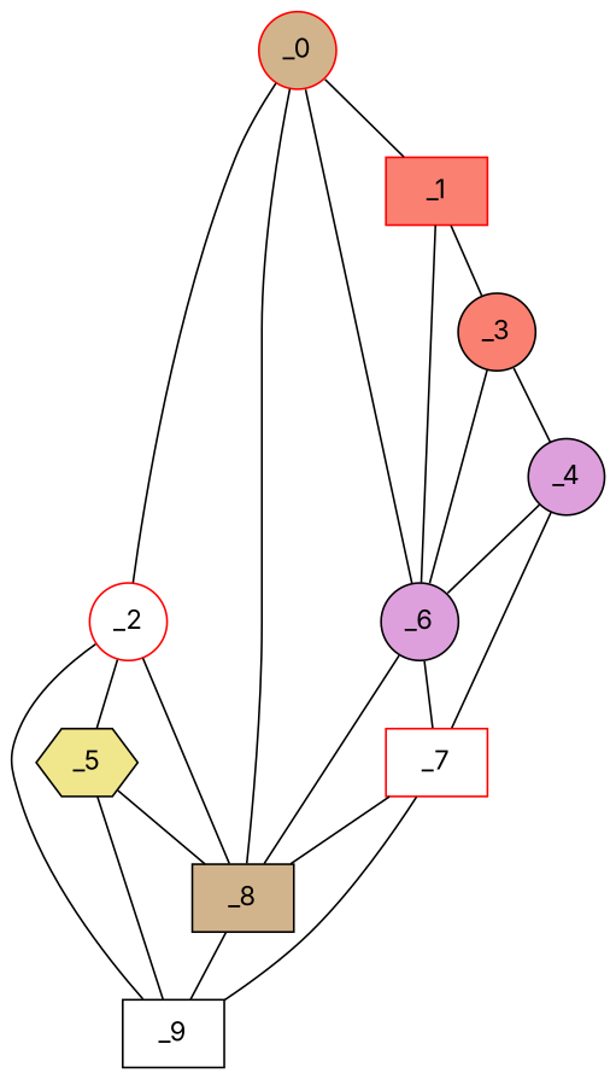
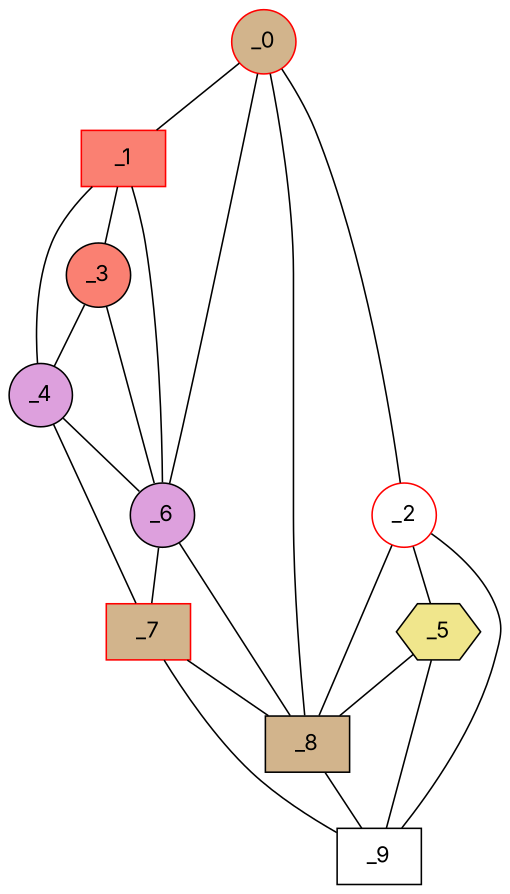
  graph {
    fontname=Inter
    node [color=black fillcolor=tan fontname=Inter shape=circle style=filled]
    edge [fontname=Inter valence=1]
    _0 [color=red x=71 y=38]
    _1 [color=red fillcolor=salmon shape=box x=72 y=23]
    _2 [color=red fillcolor=white x=75 y=55]
    _6 [fillcolor=plum x=80 y=34]
    _8 [shape=box x=82 y=45]
    _3 [fillcolor=salmon x=76 y=20]
    _4 [fillcolor=plum x=78 y=16]
    _5 [fillcolor=khaki shape=hexagon x=79 y=57]
    _9 [fillcolor=white shape=box x=84 y=63]
-   _7 [color=red fillcolor=white shape=box x=81 y=13]
+   _7 [color=red shape=box x=81 y=13]
    _0 -- _1
    _0 -- _2
    _0 -- _6 [valence=2]
    _0 -- _8 [valence=2]
    _1 -- _6 [valence=2]
    _1 -- _3
+   _1 -- _4
    _2 -- _8 [valence=2]
    _2 -- _5 [valence=2]
    _2 -- _9
    _6 -- _8 [valence=2]
    _6 -- _7
    _8 -- _9
    _3 -- _6 [valence=2]
    _3 -- _4 [valence=2]
    _4 -- _6
    _4 -- _7
    _5 -- _8
    _5 -- _9 [valence=2]
    _7 -- _8 [valence=2]
    _7 -- _9
  }
